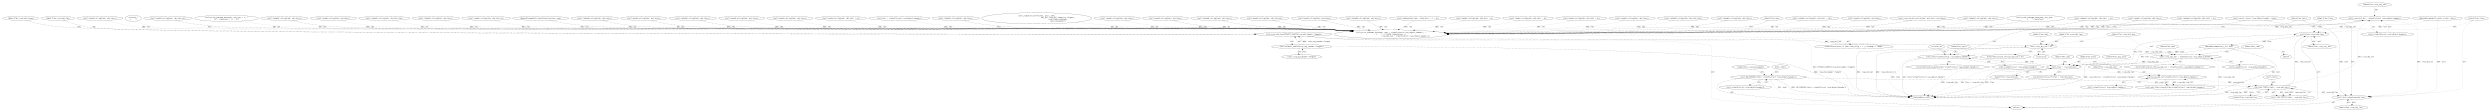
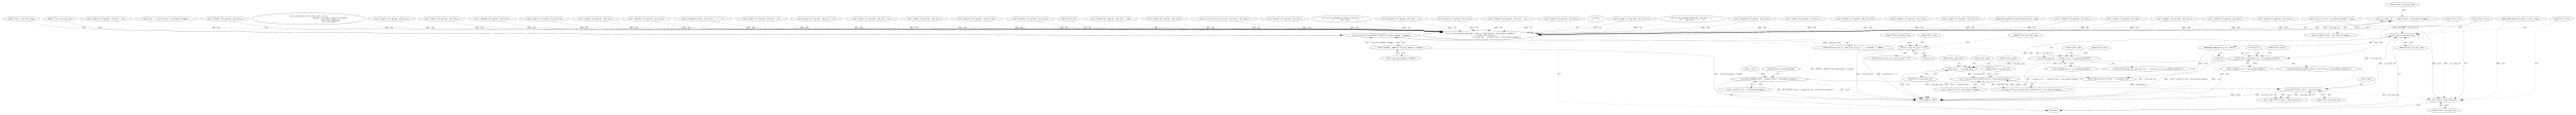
  digraph {
    fontname="Source Code Pro"
    node [fontname="Source Code Pro"]
    edge [fontname="Source Code Pro" style=dashed]
    n1 [label="(Call,rsvp_obj_len - sizeof(struct rsvp_object_header))"]
    n2 [label="(Call,print_unknown_data(ndo, tptr + sizeof(struct rsvp_object_header), \"\n\t    \", /* FIXME indentation */\n                               rsvp_obj_len - sizeof(struct rsvp_object_header)))"]
-   n3 [label="(Call,tptr+=checksum_obj_len)"]
+   n3 [label="(Call,tptr+=rsvp_obj_len)"]
    n4 [label="(Call,tlen-=rsvp_obj_len)"]
    n5 [label="(Call,sizeof(struct rsvp_object_header))"]
    n6 [label="(ControlStructure,if (ndo->ndo_vflag > 1 || hexdump == TRUE))"]
    n7 [label="(Block,)"]
    n8 [label="(Identifier,rsvp_obj_len)"]
    n9 [label="(MethodParameterIn,u_int tlen)"]
    n10 [label="(Identifier,rsvp_obj_len)"]
    n11 [label="(Call,ND_TTEST2(*tptr, rsvp_obj_len))"]
    n12 [label="(Identifier,rsvp_obj_len)"]
    n13 [label="(Call,!ND_TTEST2(*tptr, rsvp_obj_len))"]
    n14 [label="(MethodReturn,RET)"]
    n15 [label="(Call,ND_TCHECK2(*tptr, sizeof(struct rsvp_object_header)))"]
    n16 [label="(Call,sizeof(struct rsvp_object_header))"]
    n17 [label="(Call,rsvp_obj_len-sizeof(struct rsvp_object_header))"]
    n18 [label="(Call,obj_tlen=rsvp_obj_len-sizeof(struct rsvp_object_header))"]
    n19 [label="(Call,sizeof(struct rsvp_object_header))"]
    n20 [label="(Call,tlen < rsvp_obj_len)"]
    n21 [label="(Identifier,rsvp_obj_len)"]
    n22 [label="(ControlStructure,if(tlen < rsvp_obj_len))"]
    n23 [label="(Call,tlen>=sizeof(struct rsvp_object_header))"]
    n24 [label="(ControlStructure,while(tlen>=sizeof(struct rsvp_object_header)))"]
    n25 [label="(Call,sizeof(struct rsvp_object_header))"]
    1000144
    n27 [label="(Call,rsvp_obj_len < sizeof(struct rsvp_object_header))"]
    n28 [label="(Call,sizeof(struct rsvp_object_header))"]
    n29 [label="(ControlStructure,if(rsvp_obj_len < sizeof(struct rsvp_object_header)))"]
    n30 [label="(Call,rsvp_obj_len % 4)"]
    n31 [label="(ControlStructure,if(rsvp_obj_len % 4))"]
    n32 [label="(Literal,4)"]
    n33 [label="(Call,rsvp_obj_len=EXTRACT_16BITS(rsvp_obj_header->length))"]
    n34 [label="(Call,EXTRACT_16BITS(rsvp_obj_header->length))"]
    n35 [label="(Call,rsvp_obj_header->length)"]
    n36 [label="(Identifier,obj_tptr)"]
    n37 [label="(Call,ipaddr_string(ndo, obj_tptr))"]
    n38 [label="(Literal,0)"]
    n39 [label="(Call,ipaddr_string(ndo, obj_tptr+8))"]
    n40 [label="(Call,print_unknown_data(ndo, obj_tptr + 2, \"\n\t\t\", *(obj_tptr + 1) - 2))"]
    n41 [label="(Call,*tptr)"]
    n42 [label="(Call,ip6addr_string(ndo, obj_tptr))"]
    n43 [label="(Call,ipaddr_string(ndo, obj_tptr))"]
    n44 [label="(Call,ip6addr_string(ndo, obj_tptr+20))"]
    n45 [label="(Call,ip6addr_string(ndo, obj_tptr))"]
    n46 [label="(Identifier,tptr)"]
    n47 [label="(Call,ipaddr_string(ndo, obj_tptr+2))"]
    n48 [label="(MethodParameterIn,netdissect_options *ndo)"]
    n49 [label="(Call,ip6addr_string(ndo, obj_tptr))"]
    n50 [label="(Call,ipaddr_string(ndo, obj_tptr))"]
    n51 [label="(Call,ip6addr_string(ndo, obj_tptr))"]
    n52 [label="(Identifier,ndo)"]
    n53 [label="(Call,ipaddr_string(ndo, obj_tptr))"]
    n54 [label="(Identifier,rsvp_obj_len)"]
    n55 [label="(Call,ipaddr_string(ndo, obj_tptr))"]
    n56 [label="(Identifier,rsvp_obj_len)"]
    n57 [label="(Call,ipaddr_string(ndo, obj_tptr + 8))"]
    n58 [label="(Identifier,rsvp_obj_len)"]
    n59 [label="(Call,tptr + sizeof(struct rsvp_object_header))"]
    n60 [label="(Call,ip6addr_string(ndo, obj_tptr))"]
    n61 [label="(Identifier,tlen)"]
    n62 [label="(Identifier,ndo)"]
    n63 [label="(Call,signature_verify(ndo, pptr, plen,\n                                            obj_ptr.rsvp_obj_integrity->digest,\n                                            rsvp_clear_checksum,\n                                            rsvp_com_header))"]
    n64 [label="(Call,ipaddr_string(ndo, obj_tptr))"]
    n65 [label="(MethodParameterIn,const u_char *tptr)"]
    n66 [label="(Call,ip6addr_string(ndo, obj_tptr))"]
    n67 [label="(Identifier,rsvp_obj_header)"]
    n68 [label="(Call,ipaddr_string(ndo, obj_tptr+8))"]
    n69 [label="(Call,ipaddr_string(ndo, obj_tptr))"]
    n70 [label="(Call,ip6addr_string(ndo, obj_tptr))"]
    n71 [label="(Call,*tptr)"]
    n72 [label="(Call,safeputchar(ndo, *(obj_tptr + 4 + i)))"]
    n73 [label="(Call,ipaddr_string(ndo, obj_tptr + 4))"]
    n74 [label="(Call,ipaddr_string(ndo, obj_tptr + 8))"]
    n75 [label="(Identifier,rsvp_obj_len)"]
    n76 [label="(Identifier,rsvp_obj_len)"]
    n77 [label="(Identifier,ndo)"]
    n78 [label="(Call,ipaddr_string(ndo, obj_tptr + 4))"]
    n79 [label="(Call,ipaddr_string(ndo, obj_tptr))"]
    n80 [label="(Call,ip6addr_string(ndo, obj_tptr+20))"]
    n81 [label="(Call,ip6addr_string(ndo, obj_tptr))"]
    n82 [label="(Identifier,rsvp_obj_ctype)"]
    n83 [label="(Identifier,ndo)"]
    n84 [label="(Call,ip6addr_string(ndo, obj_tptr + 20))"]
    n85 [label="(Call,(const struct rsvp_object_header *)tptr)"]
    n86 [label="(Call,ipaddr_string(ndo, obj_tptr))"]
    n87 [label="(Call,rsvp_intserv_print(ndo, obj_tptr, obj_tlen))"]
    n88 [label="(Call,ip6addr_string(ndo, obj_tptr))"]
    n89 [label="(Call,print_unknown_data(ndo, obj_tptr, \"\n\t    \", obj_tlen))"]
    n90 [label="(Call,ip6addr_string(ndo, obj_tptr + 8))"]
    n91 [label="(Identifier,ndo)"]
    n92 [label="(Call,ipaddr_string(ndo, obj_tptr))"]
    n93 [label="(Call,ip6addr_string(ndo, obj_tptr + 4))"]
    n94 [label="(Identifier,tlen)"]
    n95 [label="(Identifier,tptr)"]
    n96 [label="(Call,ipaddr_string(ndo, obj_tptr))"]
    n97 [label="(Identifier,tlen)"]
    n98 [label="(Literal,\"\n\t    \")"]
    n1 -> n2 [label="AST: " style=dotted]
    n1 -> n2 [label="DDG: rsvp_obj_len" style=dotted]
    n1 -> n3 [label="DDG: rsvp_obj_len" style=dotted]
    n1 -> n4 [label="DDG: rsvp_obj_len" style=dotted]
    n1 -> n5 [label="CFG: " style=dotted]
    n2 -> n1 [label="CFG: " style=dotted]
    n2 -> n6 [label="AST: " style=dotted]
    n3 -> n7 [label="AST: "]
    n3 -> n8 [label="CFG: "]
    n4 -> n7 [label="AST: "]
    n4 -> n9 [label="DDG: tlen"]
    n4 -> n10 [label="CFG: "]
    n5 -> n1 [label="AST: " style=dotted]
    n8 -> n3 [label="AST: " style=dotted]
    n9 -> n14 [label="DDG: tptr"]
-   n9 -> n20 [label="DDG: tlen"]
+   n9 -> n22 [label="DDG: tlen"]
    n9 -> n23 [label="DDG: tlen" style=dotted]
    n9 -> 1000144 [label="AST: " style=dotted]
    n10 -> n4 [label="AST: " style=dotted]
    n11 -> n1 [label="DDG: rsvp_obj_len" style=dotted]
    n11 -> n3 [label="DDG: rsvp_obj_len" style=dotted]
    n11 -> n4 [label="DDG: rsvp_obj_len"]
    n11 -> n12 [label="CFG: " style=dotted]
    n11 -> n13 [label="AST: " style=dotted]
    n11 -> n13 [label="DDG: *tptr" style=dotted]
    n11 -> n13 [label="DDG: rsvp_obj_len"]
    n11 -> n14 [label="DDG: rsvp_obj_len"]
    n11 -> n14 [label="DDG: *tptr" style=dotted]
    n12 -> n11 [label="AST: "]
    n13 -> n11 [label="CFG: "]
    n15 -> n7 [label="AST: "]
    n15 -> n11 [label="DDG: *tptr"]
    n15 -> n14 [label="DDG: *tptr" style=dotted]
    n15 -> n14 [label="DDG: ND_TCHECK2(*tptr, sizeof(struct rsvp_object_header))"]
    n15 -> n16 [label="CFG: "]
    n16 -> n15 [label="AST: "]
    n17 -> n11 [label="DDG: rsvp_obj_len" style=dotted]
    n17 -> n18 [label="AST: "]
    n17 -> n18 [label="DDG: rsvp_obj_len"]
    n17 -> n19 [label="CFG: " style=dotted]
    n18 -> n17 [label="CFG: " style=dotted]
    n19 -> n17 [label="AST: " style=dotted]
    n20 -> n4 [label="DDG: tlen"]
    n20 -> n14 [label="DDG: rsvp_obj_len" style=dotted]
    n20 -> n14 [label="DDG: tlen < rsvp_obj_len" style=dotted]
    n20 -> n14 [label="DDG: tlen"]
    n20 -> n17 [label="DDG: rsvp_obj_len" style=dotted]
    n20 -> n21 [label="CFG: " style=dotted]
    n20 -> n22 [label="AST: "]
    n21 -> n20 [label="AST: "]
    n23 -> n14 [label="DDG: tlen>=sizeof(struct rsvp_object_header)"]
    n23 -> n14 [label="DDG: tlen" style=dotted]
    n23 -> n20 [label="DDG: tlen"]
    n23 -> n24 [label="AST: " style=dotted]
    n23 -> n25 [label="CFG: "]
    n25 -> n23 [label="AST: " style=dotted]
    n27 -> n14 [label="DDG: rsvp_obj_len" style=dotted]
    n27 -> n14 [label="DDG: rsvp_obj_len < sizeof(struct rsvp_object_header)"]
    n27 -> n20 [label="DDG: rsvp_obj_len" style=dotted]
    n27 -> n28 [label="CFG: "]
    n27 -> n29 [label="AST: "]
    n28 -> n27 [label="AST: " style=dotted]
    n30 -> n14 [label="DDG: rsvp_obj_len"]
    n30 -> n14 [label="DDG: rsvp_obj_len % 4"]
    n30 -> n27 [label="DDG: rsvp_obj_len" style=dotted]
    n30 -> n31 [label="AST: "]
    n30 -> n32 [label="CFG: "]
    n32 -> n30 [label="AST: " style=dotted]
    n33 -> n7 [label="AST: " style=dotted]
    n33 -> n14 [label="DDG: EXTRACT_16BITS(rsvp_obj_header->length)" style=dotted]
    n33 -> n30 [label="DDG: rsvp_obj_len"]
    n33 -> n34 [label="CFG: " style=dotted]
    n34 -> n14 [label="DDG: rsvp_obj_header->length"]
    n34 -> n33 [label="AST: "]
    n34 -> n33 [label="DDG: rsvp_obj_header->length"]
    n34 -> n35 [label="CFG: "]
    n35 -> n34 [label="AST: "]
    n36 -> n20 [label="CFG: " style=dotted]
    n37 -> n2 [label="DDG: ndo"]
    n38 -> n23 [label="CFG: "]
    n39 -> n2 [label="DDG: ndo"]
    n40 -> n2 [label="DDG: ndo" style=dotted]
    n41 -> n15 [label="AST: "]
    n42 -> n2 [label="DDG: ndo"]
    n43 -> n2 [label="DDG: ndo" style=dotted]
    n44 -> n2 [label="DDG: ndo" style=dotted]
    n45 -> n2 [label="DDG: ndo" style=dotted]
    n46 -> n23 [label="CFG: " style=dotted]
    n47 -> n2 [label="DDG: ndo" style=dotted]
    n48 -> n2 [label="DDG: ndo"]
    n49 -> n2 [label="DDG: ndo"]
    n50 -> n2 [label="DDG: ndo"]
    n51 -> n2 [label="DDG: ndo"]
    n52 -> n30 [label="CFG: "]
    n53 -> n2 [label="DDG: ndo" style=dotted]
    n54 -> n17 [label="AST: "]
    n55 -> n2 [label="DDG: ndo" style=dotted]
    n56 -> n27 [label="AST: " style=dotted]
    n56 -> n30 [label="CFG: " style=dotted]
    n57 -> n2 [label="DDG: ndo" style=dotted]
    n58 -> n30 [label="AST: "]
    n59 -> n2 [label="AST: " style=dotted]
    n60 -> n2 [label="DDG: ndo"]
    n61 -> n3 [label="CFG: " style=dotted]
    n61 -> n4 [label="AST: " style=dotted]
    n62 -> n27 [label="CFG: " style=dotted]
    n63 -> n2 [label="DDG: ndo" style=dotted]
    n64 -> n2 [label="DDG: ndo" style=dotted]
    n65 -> n2 [label="DDG: tptr" style=dotted]
    n65 -> n3 [label="DDG: tptr" style=dotted]
    n66 -> n2 [label="DDG: ndo"]
    n67 -> n15 [label="CFG: "]
    n68 -> n2 [label="DDG: ndo"]
    n69 -> n2 [label="DDG: ndo"]
    n70 -> n2 [label="DDG: ndo"]
    n71 -> n11 [label="AST: "]
    n72 -> n2 [label="DDG: ndo"]
    n73 -> n2 [label="DDG: ndo" style=dotted]
    n74 -> n2 [label="DDG: ndo" style=dotted]
    n75 -> n1 [label="AST: "]
    n76 -> n33 [label="AST: "]
    n77 -> n20 [label="CFG: " style=dotted]
    n78 -> n2 [label="DDG: ndo" style=dotted]
    n79 -> n2 [label="DDG: ndo" style=dotted]
    n80 -> n2 [label="DDG: ndo" style=dotted]
    n81 -> n2 [label="DDG: ndo"]
    n82 -> n33 [label="CFG: "]
    n83 -> n2 [label="AST: "]
    n84 -> n2 [label="DDG: ndo" style=dotted]
    n85 -> n2 [label="DDG: tptr"]
    n85 -> n3 [label="DDG: tptr"]
    n86 -> n2 [label="DDG: ndo" style=dotted]
    n87 -> n2 [label="DDG: ndo"]
    n88 -> n2 [label="DDG: ndo" style=dotted]
    n89 -> n2 [label="DDG: ndo"]
    n90 -> n2 [label="DDG: ndo"]
    n91 -> n27 [label="CFG: "]
    n92 -> n2 [label="DDG: ndo"]
    n93 -> n2 [label="DDG: ndo" style=dotted]
    n94 -> n4 [label="CFG: " style=dotted]
    n94 -> n23 [label="AST: "]
    n95 -> n2 [label="CFG: "]
    n95 -> n3 [label="AST: "]
    n96 -> n2 [label="DDG: ndo" style=dotted]
    n97 -> n20 [label="AST: "]
    n98 -> n2 [label="AST: " style=dotted]
  }
